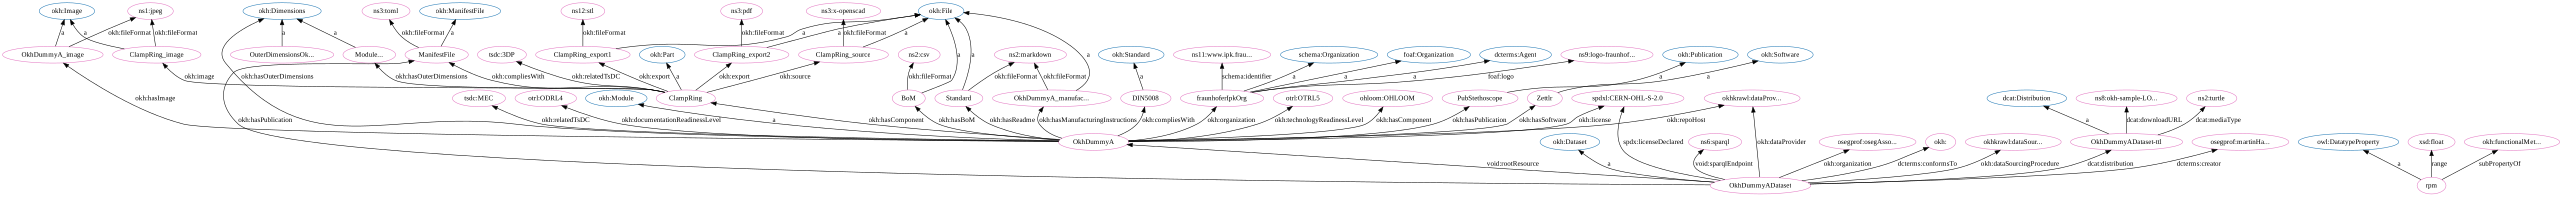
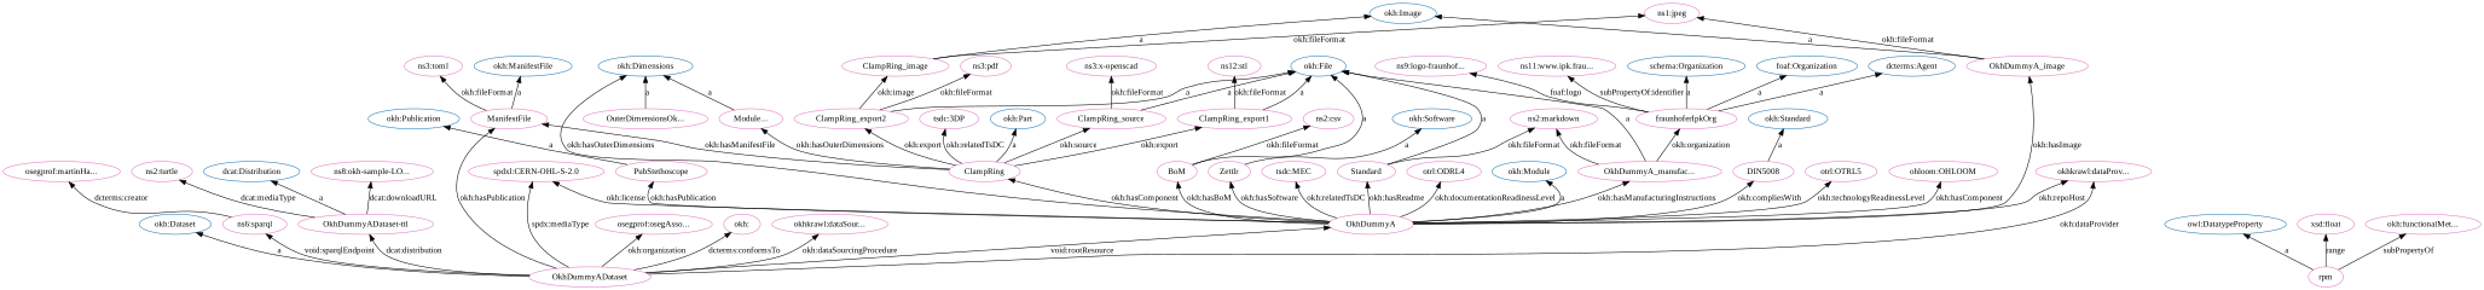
  digraph {
    fontname="Liberation Serif"
    rankdir=BT
    node [color="#e377c2" fillcolor="#e377c2" fontname="Liberation Serif"]
    edge [fontname="Liberation Serif"]
    n1 [color="#1f77b4" fillcolor="#1f77b4" height=.3 label="okh:Module"]
    n2 [color="#1f77b4" fillcolor="#1f77b4" height=.3 label="owl:DatatypeProperty"]
    n3 [color="#1f77b4" fillcolor="#1f77b4" height=.3 label="okh:File"]
    n4 [color="#1f77b4" fillcolor="#1f77b4" height=.3 label="schema:Organization"]
    n5 [color="#1f77b4" fillcolor="#1f77b4" height=.3 label="dcat:Distribution"]
    n6 [color="#1f77b4" fillcolor="#1f77b4" height=.3 label="okh:Image"]
    n7 [color="#1f77b4" fillcolor="#1f77b4" height=.3 label="okh:ManifestFile"]
    n8 [color="#1f77b4" fillcolor="#1f77b4" height=.3 label="foaf:Organization"]
    n9 [color="#1f77b4" fillcolor="#1f77b4" height=.3 label="dcterms:Agent"]
    n10 [color="#1f77b4" fillcolor="#1f77b4" height=.3 label="okh:Dimensions"]
    n11 [color="#1f77b4" fillcolor="#1f77b4" height=.3 label="okh:Standard"]
    n12 [color="#1f77b4" fillcolor="#1f77b4" height=.3 label="okh:Publication"]
    n13 [color="#1f77b4" fillcolor="#1f77b4" height=.3 label="okh:Dataset"]
    n14 [color="#1f77b4" fillcolor="#1f77b4" height=.3 label="okh:Software"]
    n15 [color="#1f77b4" fillcolor="#1f77b4" height=.3 label="okh:Part"]
    n16 [height=.3 label="spdxl:CERN-OHL-S-2.0"]
    n17 [height=.3 label=ClampRing_image]
    n18 [height=.3 label="ns1:jpeg"]
    n19 [height=.3 label=DIN5008]
    n20 [height=.3 label="otrl:OTRL5"]
    n21 [height=.3 label="ns2:markdown"]
    n22 [height=.3 label="OuterDimensionsOk..."]
    n23 [height=.3 label="ns3:toml"]
    n24 [height=.3 label="xsd:float"]
    n25 [height=.3 label="ohloom:OHLOOM"]
    n26 [height=.3 label=fraunhoferIpkOrg]
    n27 [height=.3 label="ns9:logo-fraunhof..."]
    n28 [height=.3 label="ns11:www.ipk.frau..."]
    n29 [height=.3 label=ManifestFile]
    n30 [height=.3 label="ns6:sparql"]
    n31 [height=.3 label="OkhDummyADataset-ttl"]
    n32 [height=.3 label="ns8:okh-sample-LO..."]
    n33 [height=.3 label="ns2:turtle"]
    n34 [height=.3 label="osegprof:osegAsso..."]
    n35 [height=.3 label=OkhDummyA_image]
    n36 [height=.3 label=PubStethoscope]
    n37 [height=.3 label=ClampRing]
    n38 [height=.3 label=ClampRing_export1]
    n39 [height=.3 label=ClampRing_export2]
    n40 [height=.3 label=ClampRing_source]
    n41 [height=.3 label="Module..."]
    n42 [height=.3 label="tsdc:3DP"]
    n43 [height=.3 label="ns12:stl"]
    n44 [height=.3 label="ns3:pdf"]
    n45 [height=.3 label="ns3:x-openscad"]
    n46 [height=.3 label="okh:"]
    n47 [height=.3 label=BoM]
    n48 [height=.3 label="ns2:csv"]
    n49 [height=.3 label=Zettlr]
    n50 [height=.3 label=Standard]
    n51 [height=.3 label=OkhDummyADataset]
    n52 [height=.3 label="okhkrawl:dataSour..."]
    n53 [height=.3 label=OkhDummyA]
    n54 [height=.3 label="okhkrawl:dataProv..."]
    n55 [height=.3 label="osegprof:martinHa..."]
    n56 [height=.3 label="tsdc:MEC"]
    n57 [height=.3 label="OkhDummyA_manufac..."]
    n58 [height=.3 label="otrl:ODRL4"]
    n59 [height=.3 label="okh:functionalMet..."]
    n60 [height=.3 label=rpm]
    n17 -> n6 [label=a]
    n17 -> n18 [label="okh:fileFormat"]
    n19 -> n11 [label=a]
    n22 -> n10 [label=a]
    n26 -> n4 [label=a]
    n26 -> n8 [label=a]
    n26 -> n9 [label=a]
    n26 -> n27 [label="foaf:logo"]
-   n26 -> n28 [label="schema:identifier"]
+   n26 -> n28 [label="subPropertyOf:identifier"]
    n29 -> n7 [label=a]
    n29 -> n23 [label="okh:fileFormat"]
    n31 -> n5 [label=a]
    n31 -> n32 [label="dcat:downloadURL"]
    n31 -> n33 [label="dcat:mediaType"]
    n35 -> n6 [label=a]
    n35 -> n18 [label="okh:fileFormat"]
    n36 -> n12 [label=a]
    n37 -> n15 [label=a]
-   n37 -> n17 [label="okh:image"]
-   n37 -> n29 [label="okh:compliesWith"]
+   n39 -> n17 [label="okh:image"]
+   n37 -> n29 [label="okh:hasManifestFile"]
    n37 -> n38 [label="okh:export"]
    n37 -> n39 [label="okh:export"]
    n37 -> n40 [label="okh:source"]
    n37 -> n41 [label="okh:hasOuterDimensions"]
    n37 -> n42 [label="okh:relatedTsDC"]
    n38 -> n3 [label=a]
    n38 -> n43 [label="okh:fileFormat"]
    n39 -> n3 [label=a]
    n39 -> n44 [label="okh:fileFormat"]
    n40 -> n3 [label=a]
    n40 -> n45 [label="okh:fileFormat"]
    n41 -> n10 [label=a]
    n47 -> n3 [label=a]
    n47 -> n48 [label="okh:fileFormat"]
    n49 -> n14 [label=a]
    n50 -> n3 [label=a]
    n50 -> n21 [label="okh:fileFormat"]
    n51 -> n13 [label=a]
-   n51 -> n16 [label="spdx:licenseDeclared"]
+   n51 -> n16 [label="spdx:mediaType"]
    n51 -> n29 [label="okh:hasPublication"]
    n51 -> n30 [label="void:sparqlEndpoint"]
    n51 -> n31 [label="dcat:distribution"]
    n51 -> n34 [label="okh:organization"]
    n51 -> n46 [label="dcterms:conformsTo"]
    n51 -> n52 [label="okh:dataSourcingProcedure"]
    n51 -> n53 [label="void:rootResource"]
    n51 -> n54 [label="okh:dataProvider"]
-   n51 -> n55 [label="dcterms:creator"]
+   n30 -> n55 [label="dcterms:creator"]
    n53 -> n1 [label=a]
    n53 -> n10 [label="okh:hasOuterDimensions"]
    n53 -> n16 [label="okh:license"]
    n53 -> n19 [label="okh:compliesWith"]
    n53 -> n20 [label="okh:technologyReadinessLevel"]
    n53 -> n25 [label="okh:hasComponent"]
-   n53 -> n26 [label="okh:organization"]
+   n57 -> n26 [label="okh:organization"]
    n53 -> n35 [label="okh:hasImage"]
    n53 -> n36 [label="okh:hasPublication"]
    n53 -> n37 [label="okh:hasComponent"]
    n53 -> n47 [label="okh:hasBoM"]
    n53 -> n49 [label="okh:hasSoftware"]
    n53 -> n50 [label="okh:hasReadme"]
    n53 -> n54 [label="okh:repoHost"]
    n53 -> n56 [label="okh:relatedTsDC"]
    n53 -> n57 [label="okh:hasManufacturingInstructions"]
    n53 -> n58 [label="okh:documentationReadinessLevel"]
    n57 -> n3 [label=a]
    n57 -> n21 [label="okh:fileFormat"]
    n60 -> n2 [label=a]
    n60 -> n24 [label=range]
    n60 -> n59 [label=subPropertyOf]
  }
